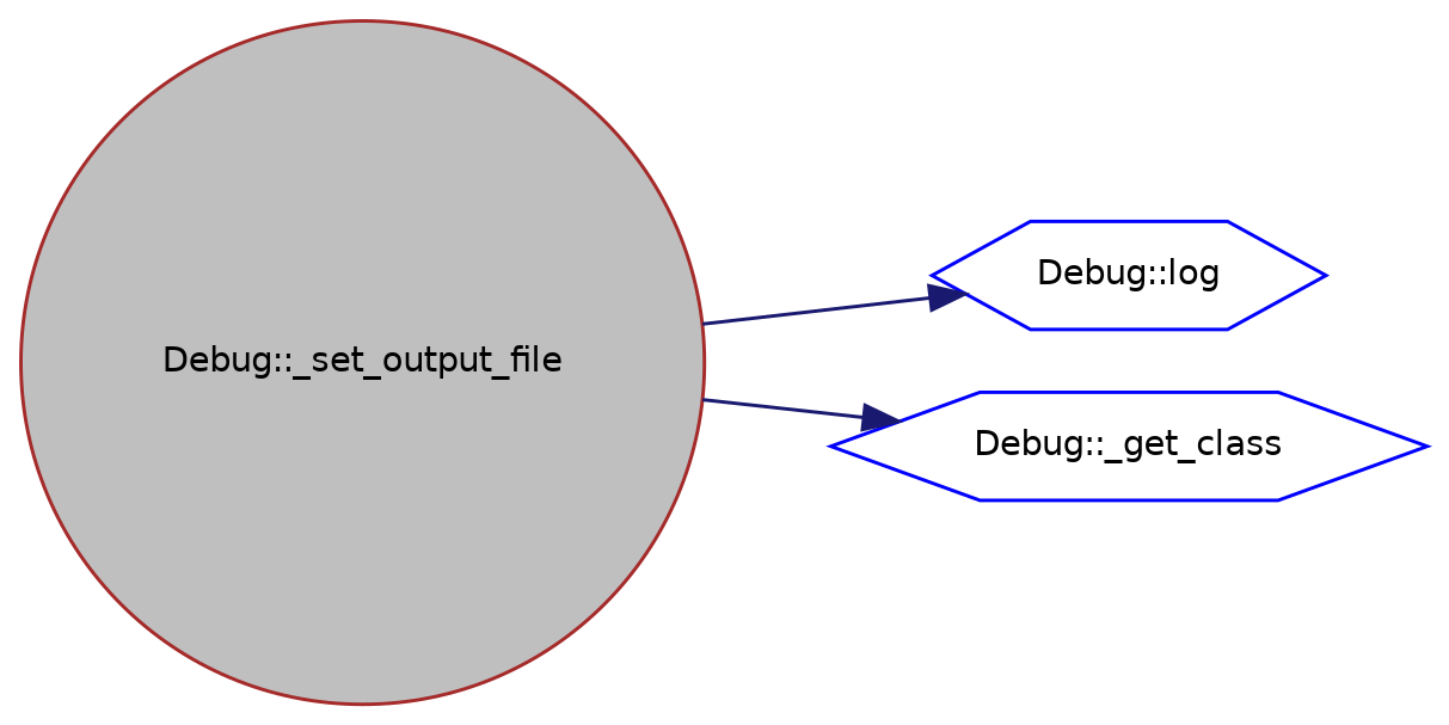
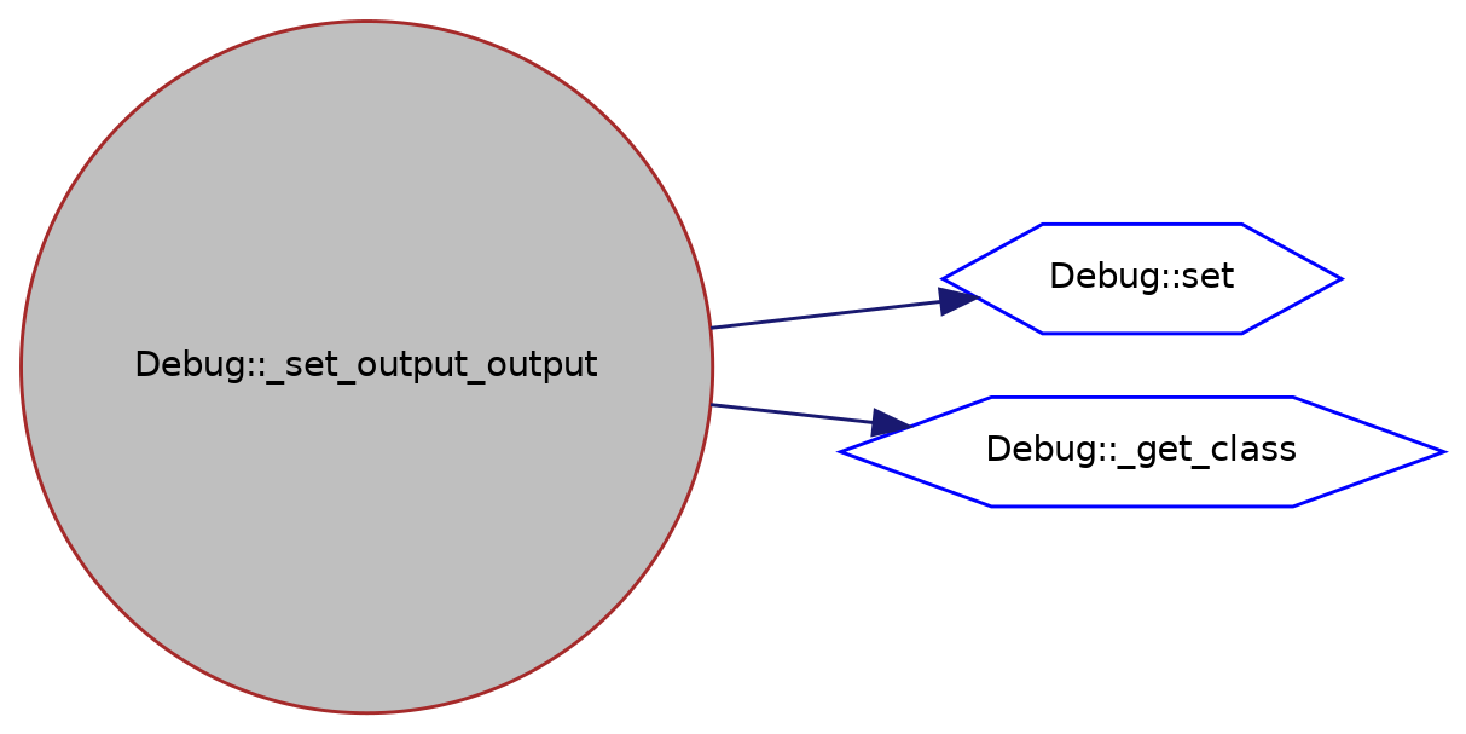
  digraph {
    rankdir=LR
    node [color=blue fillcolor=white fontname=Helvetica fontsize=10 shape=hexagon style=filled]
    edge [color=midnightblue fontname=Helvetica fontsize=10 labelfontname=Helvetica labelfontsize=10 style=solid]
-   n1 [color=brown fillcolor=grey75 fontcolor=black height=0.2 label="Debug::_set_output_file" shape=circle width=0.4]
-   n2 [height=0.2 label="Debug::log" width=0.4]
+   n1 [color=brown fillcolor=grey75 fontcolor=black height=0.2 label="Debug::_set_output_output" shape=circle width=0.4]
+   n2 [height=0.2 label="Debug::set" width=0.4]
    n3 [height=0.2 label="Debug::_get_class" width=0.4]
    n1 -> n2
    n1 -> n3
  }
